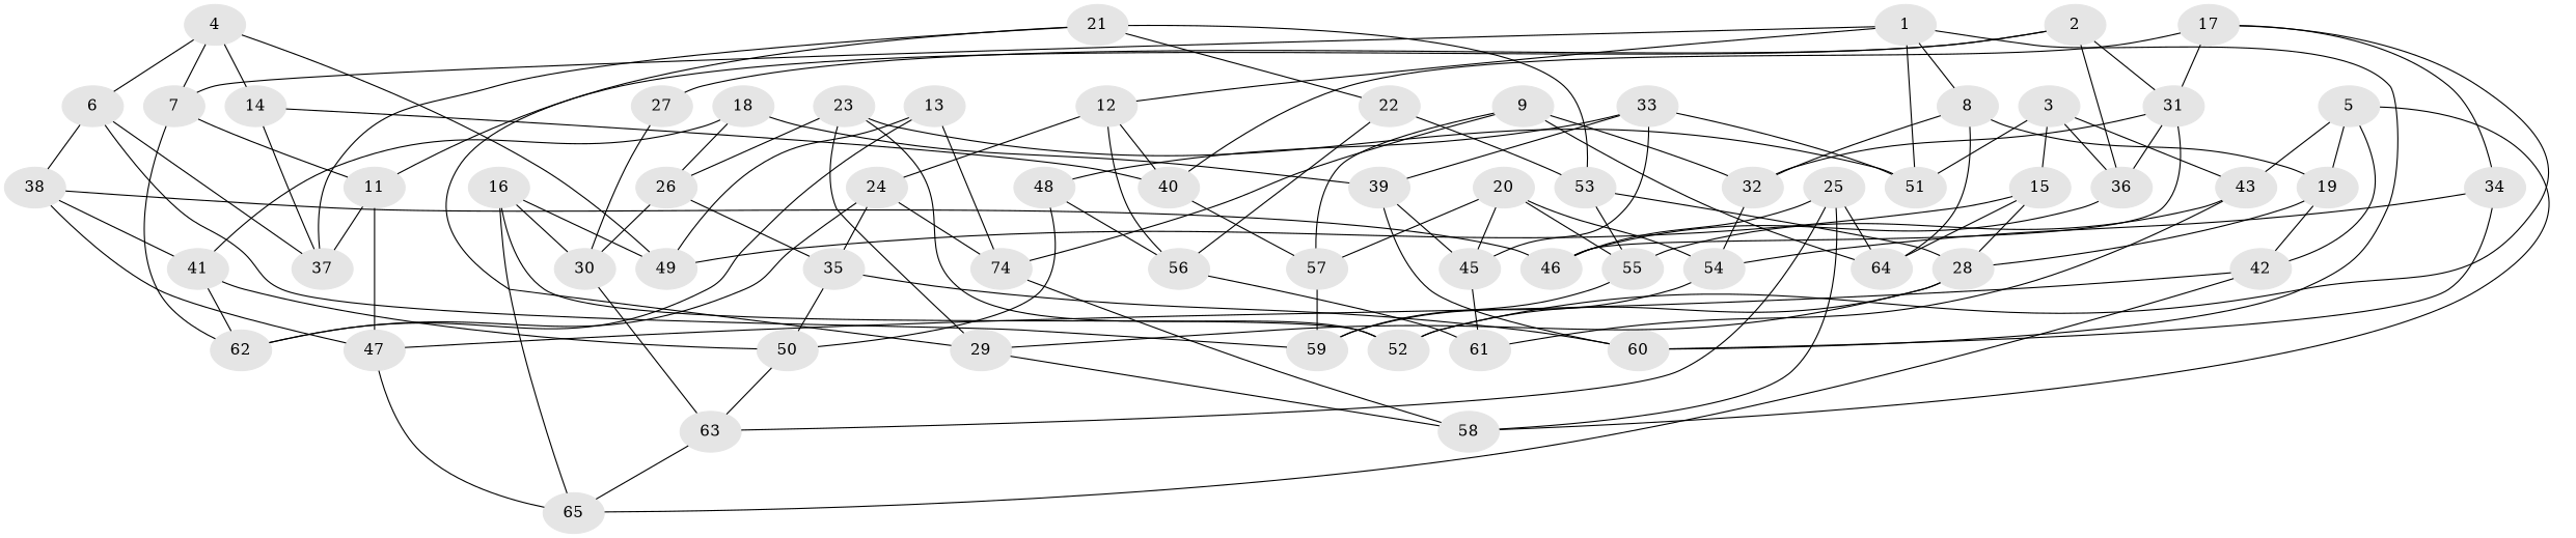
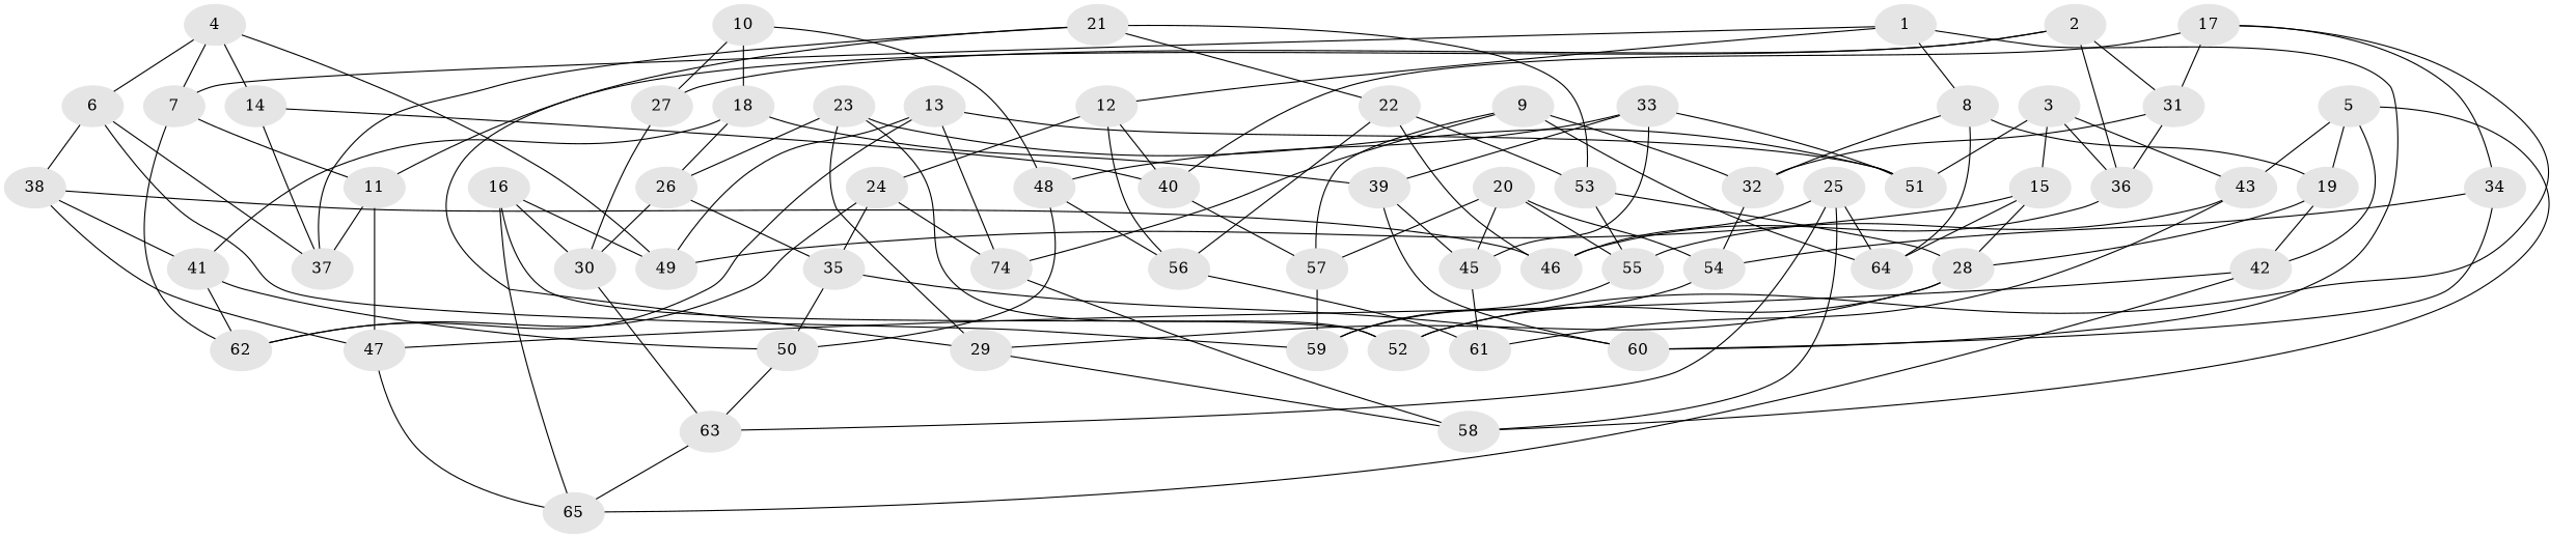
  graph {
    node [color=gray90 style=filled]
    1
    7
    8
    12
    60
    11
    62
    19
    32
    64
    24
    40
    56
    2
    27
    31
    36
    37
    47
    30
    46
    3
    15
    43
    51
    49
    28
    55
    61
    4
    6
    14
    38
    59
    5
    42
    58
    65
    41
    54
    9
    n42 [label=74]
    57
+   10
    18
    48
    26
    39
    50
    35
    13
    52
    29
    16
    63
    17
    34
    45
    20
    21
    22
    53
    23
    25
    33
    1 -- 7
    1 -- 8
    1 -- 12
    1 -- 60
    7 -- 11
    7 -- 62
    8 -- 19
    8 -- 32
    8 -- 64
    12 -- 24
    12 -- 40
    12 -- 56
    11 -- 37
    11 -- 47
    19 -- 28
    19 -- 42
    32 -- 54
    24 -- 62
    24 -- n42
    24 -- 35
    40 -- 57
    56 -- 61
    2 -- 11
    2 -- 27
    2 -- 31
    2 -- 36
    27 -- 30
    31 -- 32
    31 -- 36
    36 -- 46
    47 -- 65
    30 -- 63
    3 -- 36
    3 -- 15
    3 -- 43
    3 -- 51
    15 -- 64
    15 -- 49
    15 -- 28
    43 -- 55
    43 -- 61
    28 -- 52
    28 -- 29
    55 -- 59
    4 -- 7
    4 -- 49
    4 -- 6
    4 -- 14
    6 -- 37
    6 -- 38
    6 -- 59
    14 -- 40
    14 -- 37
    38 -- 47
    38 -- 46
    38 -- 41
    5 -- 19
    5 -- 43
    5 -- 42
    5 -- 58
    42 -- 47
    42 -- 65
    41 -- 62
    41 -- 50
    54 -- 59
    9 -- 32
    9 -- 64
    9 -- n42
    9 -- 57
    n42 -- 58
    57 -- 59
+   10 -- 27
+   10 -- 18
+   10 -- 48
    18 -- 41
    18 -- 26
    18 -- 39
    48 -- 56
    48 -- 50
    26 -- 30
    26 -- 35
    39 -- 60
    39 -- 45
    50 -- 63
    35 -- 60
    35 -- 50
    13 -- 62
-   1 -- 51
+   13 -- 51
    13 -- 49
    13 -- n42
    29 -- 58
    16 -- 30
    16 -- 49
    16 -- 65
    16 -- 52
    63 -- 65
    17 -- 40
    17 -- 31
    17 -- 52
    17 -- 34
    34 -- 60
    34 -- 54
    45 -- 61
    20 -- 55
    20 -- 54
    20 -- 57
    20 -- 45
    21 -- 37
    21 -- 29
    21 -- 22
    21 -- 53
    22 -- 56
-   31 -- 46
+   22 -- 46
    22 -- 53
    53 -- 28
    53 -- 55
    23 -- 51
    23 -- 26
    23 -- 52
    23 -- 29
    25 -- 64
    25 -- 46
    25 -- 58
    25 -- 63
    33 -- 51
    33 -- 48
    33 -- 39
    33 -- 45
  }
